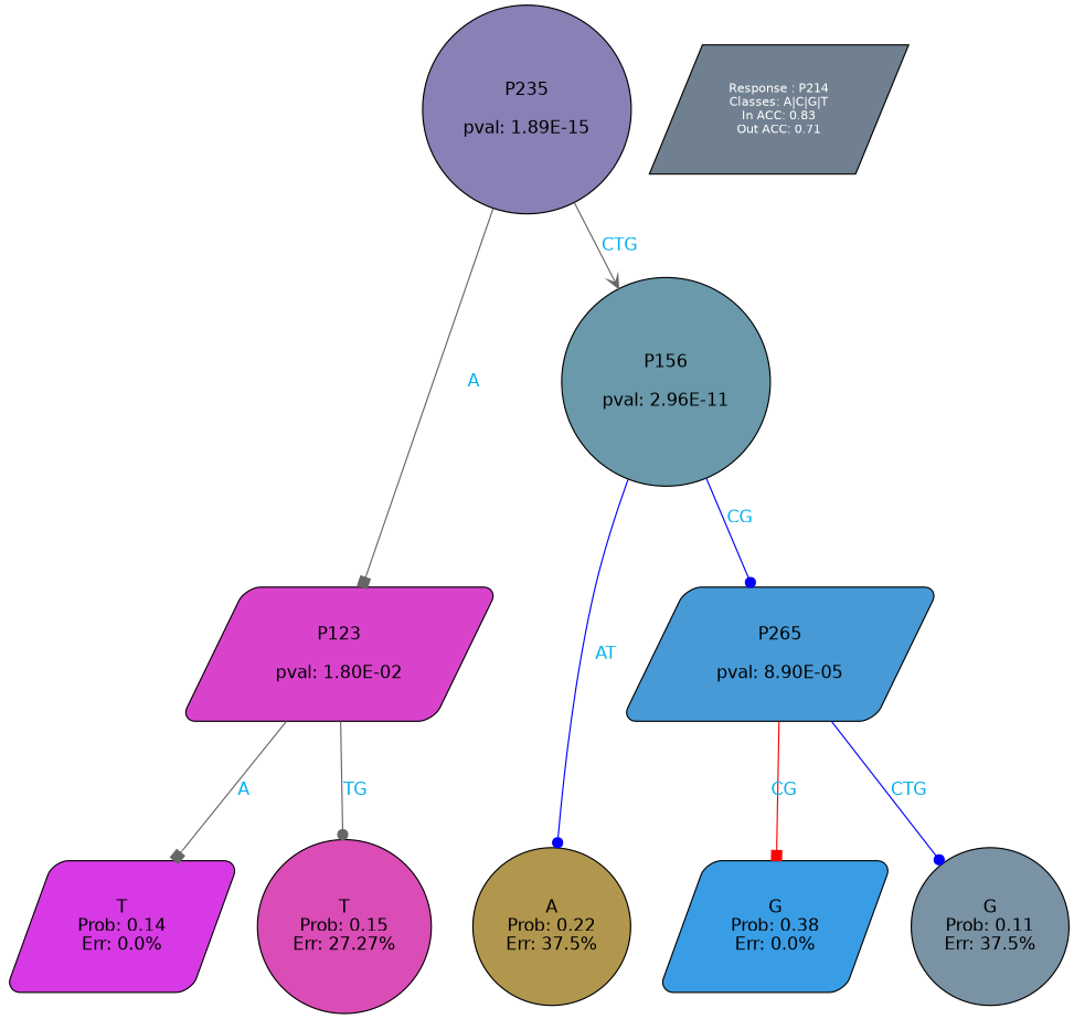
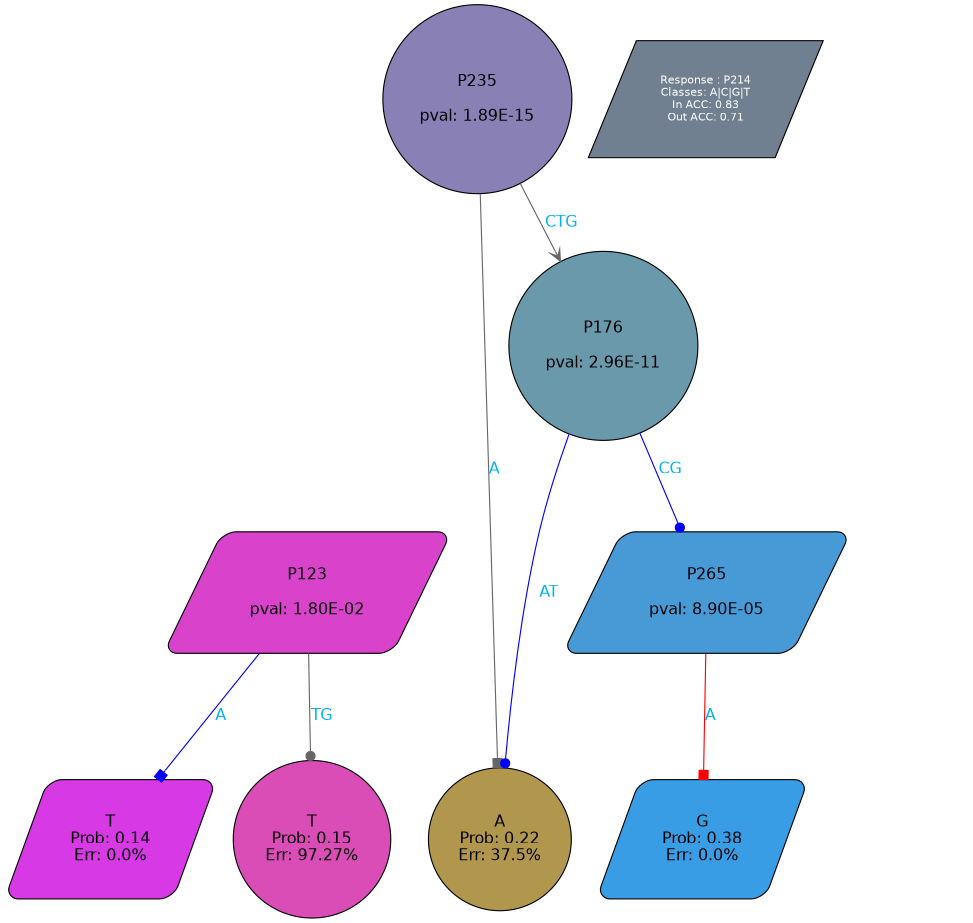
  digraph {
    ranksep=equally
    splines=polylines
    node [color=black fontname=helvetica shape=parallelogram style="filled, rounded"]
    edge [arrowhead=dot color=blue fontcolor=deepskyblue2 fontname=helvetica]
    n1 [fillcolor="#d739e5" label="T\nProb: 0.14\nErr: 0.0%"]
-   n2 [fillcolor="#da4cb6" label="T\nProb: 0.15\nErr: 27.27%" shape=circle]
+   n2 [fillcolor="#da4cb6" label="T\nProb: 0.15\nErr: 97.27%" shape=circle]
    n3 [fillcolor="#b1974e" label="A\nProb: 0.22\nErr: 37.5%" shape=circle]
    n4 [fillcolor="#399de5" label="G\nProb: 0.38\nErr: 0.0%"]
-   n5 [fillcolor="#7992a4" label="G\nProb: 0.11\nErr: 37.5%" shape=circle]
    n6 [align=left fillcolor=slategray fontcolor=white fontsize=10 label="Response : P214\nClasses: A|C|G|T\nIn ACC: 0.83\nOut ACC: 0.71\n" style=filled]
    n7 [fillcolor="#8980b5" label="P235\n\npval: 1.89E-15" shape=circle]
    n8 [fillcolor="#d943cc" label="P123\n\npval: 1.80E-02"]
-   n9 [fillcolor="#6999ab" label="P156\n\npval: 2.96E-11" shape=circle]
+   n9 [fillcolor="#6999ab" label="P176\n\npval: 2.96E-11" shape=circle]
    n10 [fillcolor="#479ad6" label="P265\n\npval: 8.90E-05"]
    subgraph sub_1 {
      rank=same
      n1
      n2
      n3
      n4
-     n5
    }
    subgraph sub_2 {
      rank=same
      n6
      n7
    }
-   n7 -> n8 [arrowhead=box color=gray40 label=A]
+   n7 -> n3 [arrowhead=box color=gray40 label=A]
    n7 -> n9 [arrowhead=vee color=gray40 label=CTG]
-   n8 -> n1 [arrowhead=box color=gray40 label=A]
+   n8 -> n1 [arrowhead=box label=A]
    n8 -> n2 [color=gray40 label=TG]
    n9 -> n3 [label=AT]
    n9 -> n10 [label=CG]
-   n10 -> n4 [arrowhead=box color=red label=CG]
-   n10 -> n5 [label=CTG]
+   n10 -> n4 [arrowhead=box color=red label=A]
  }
